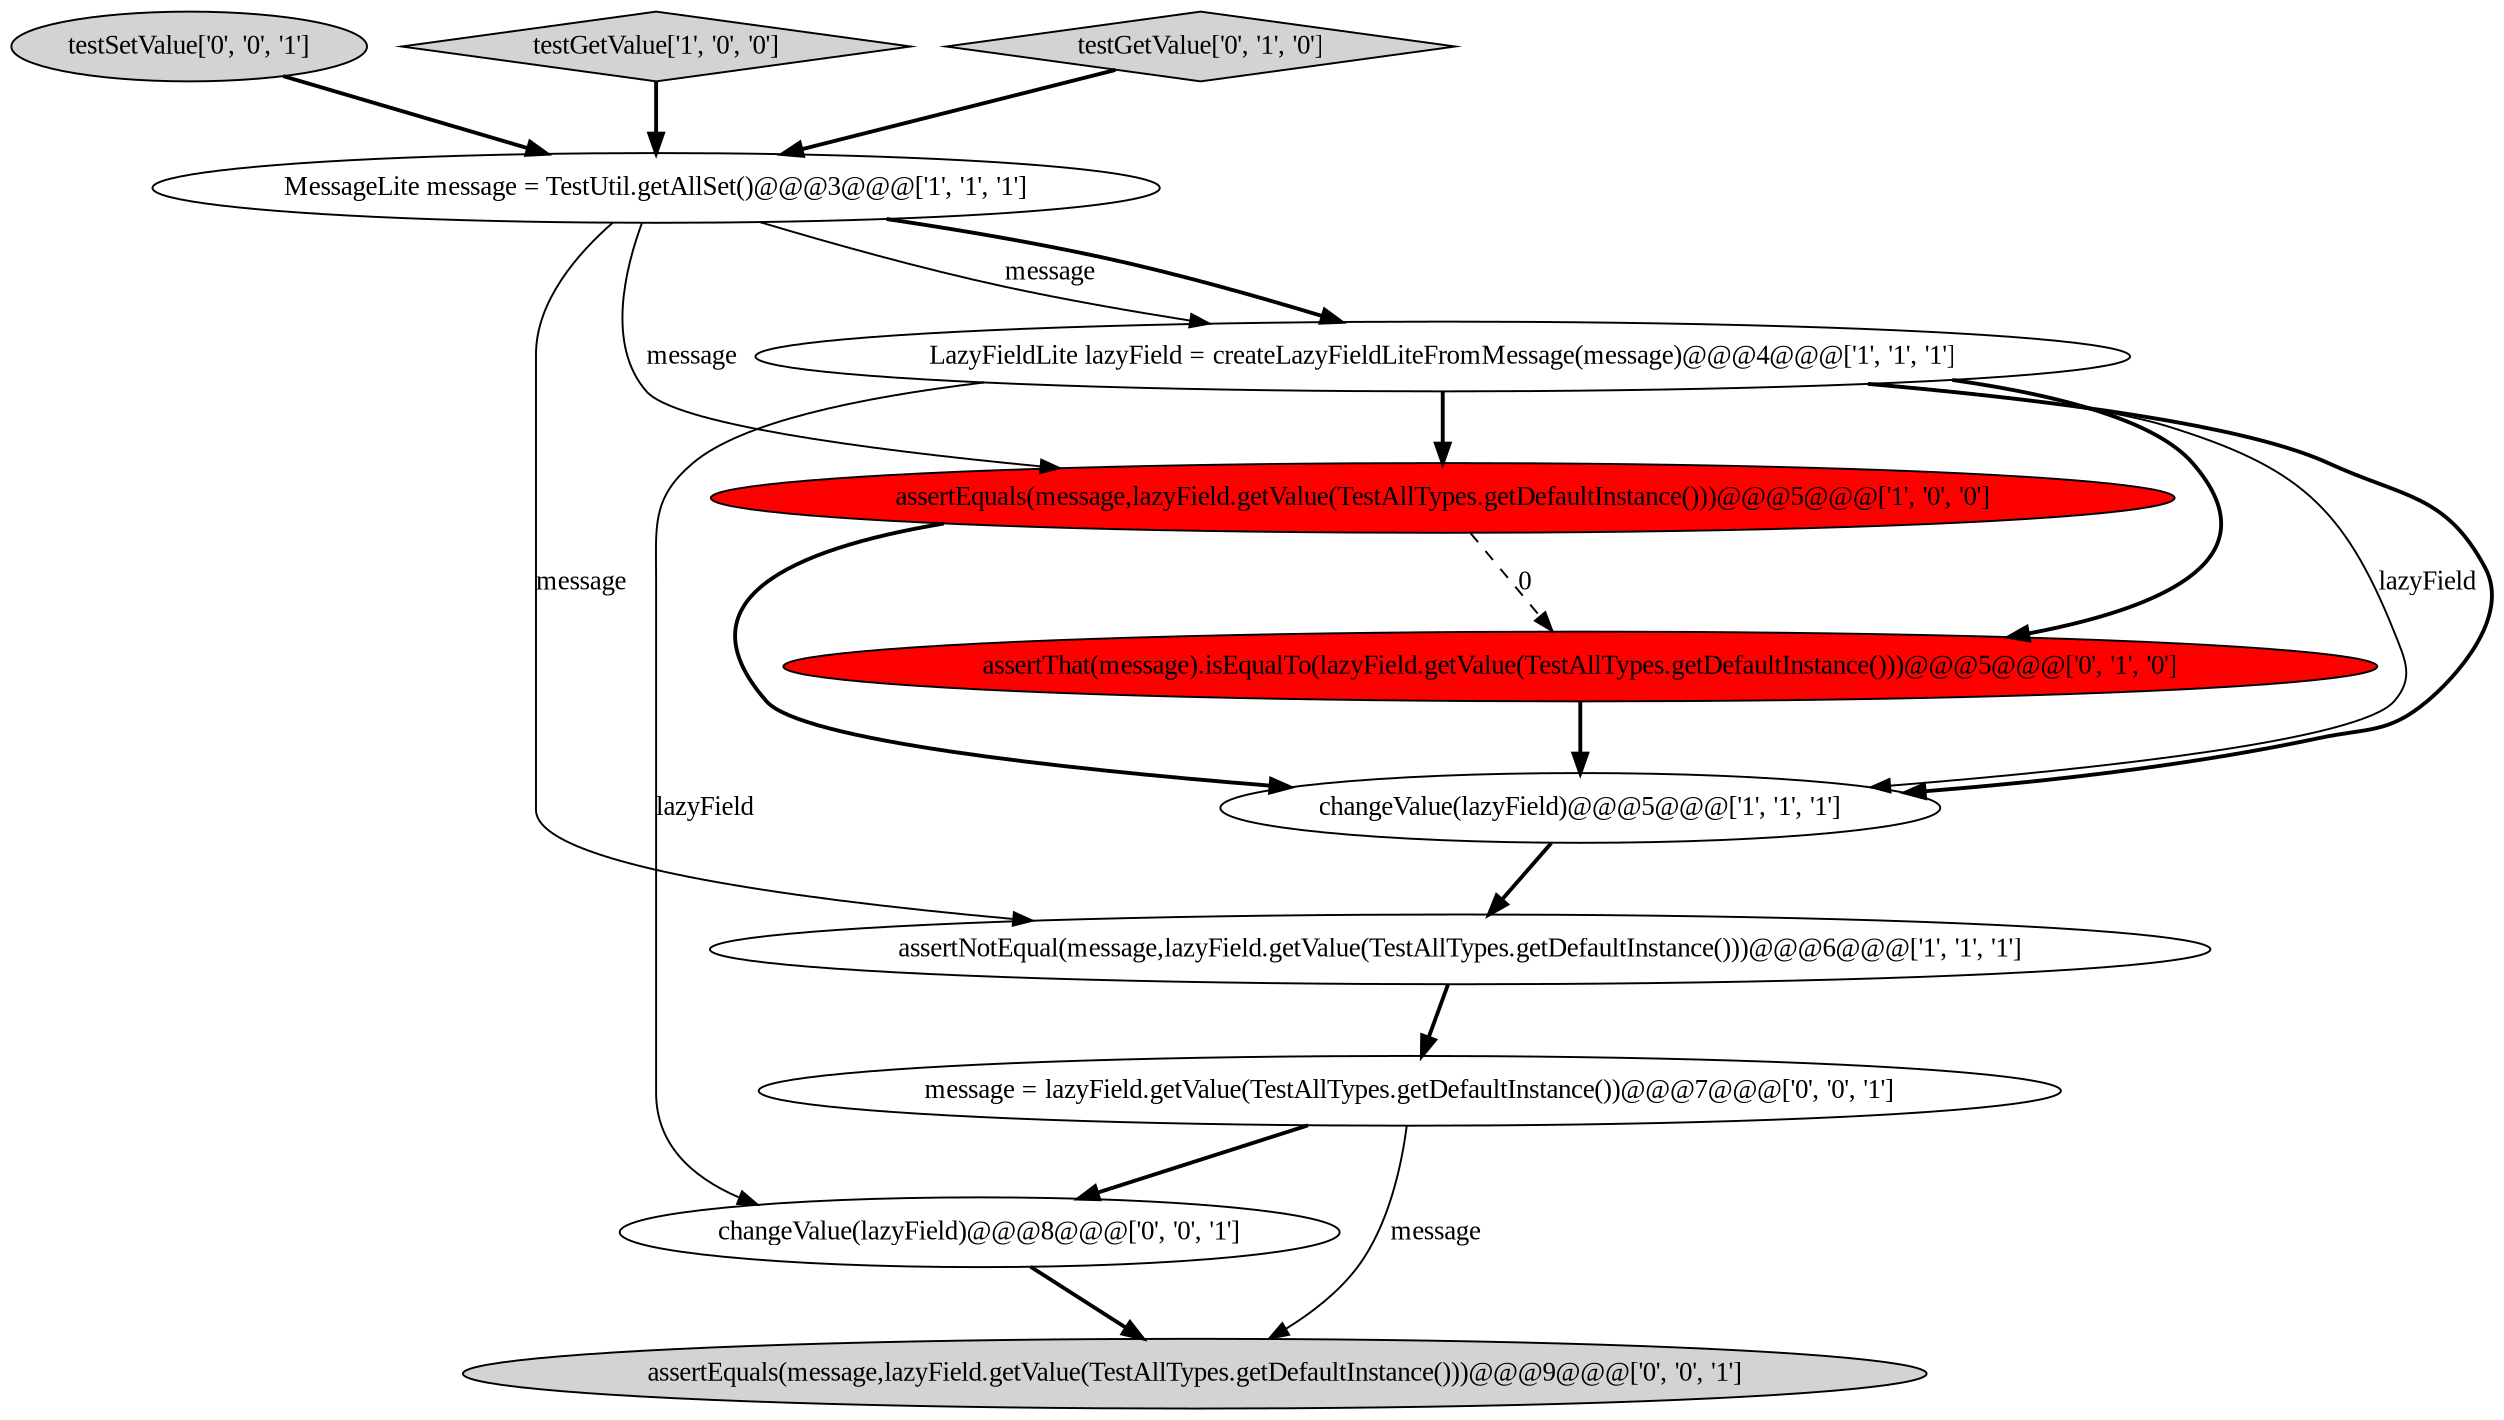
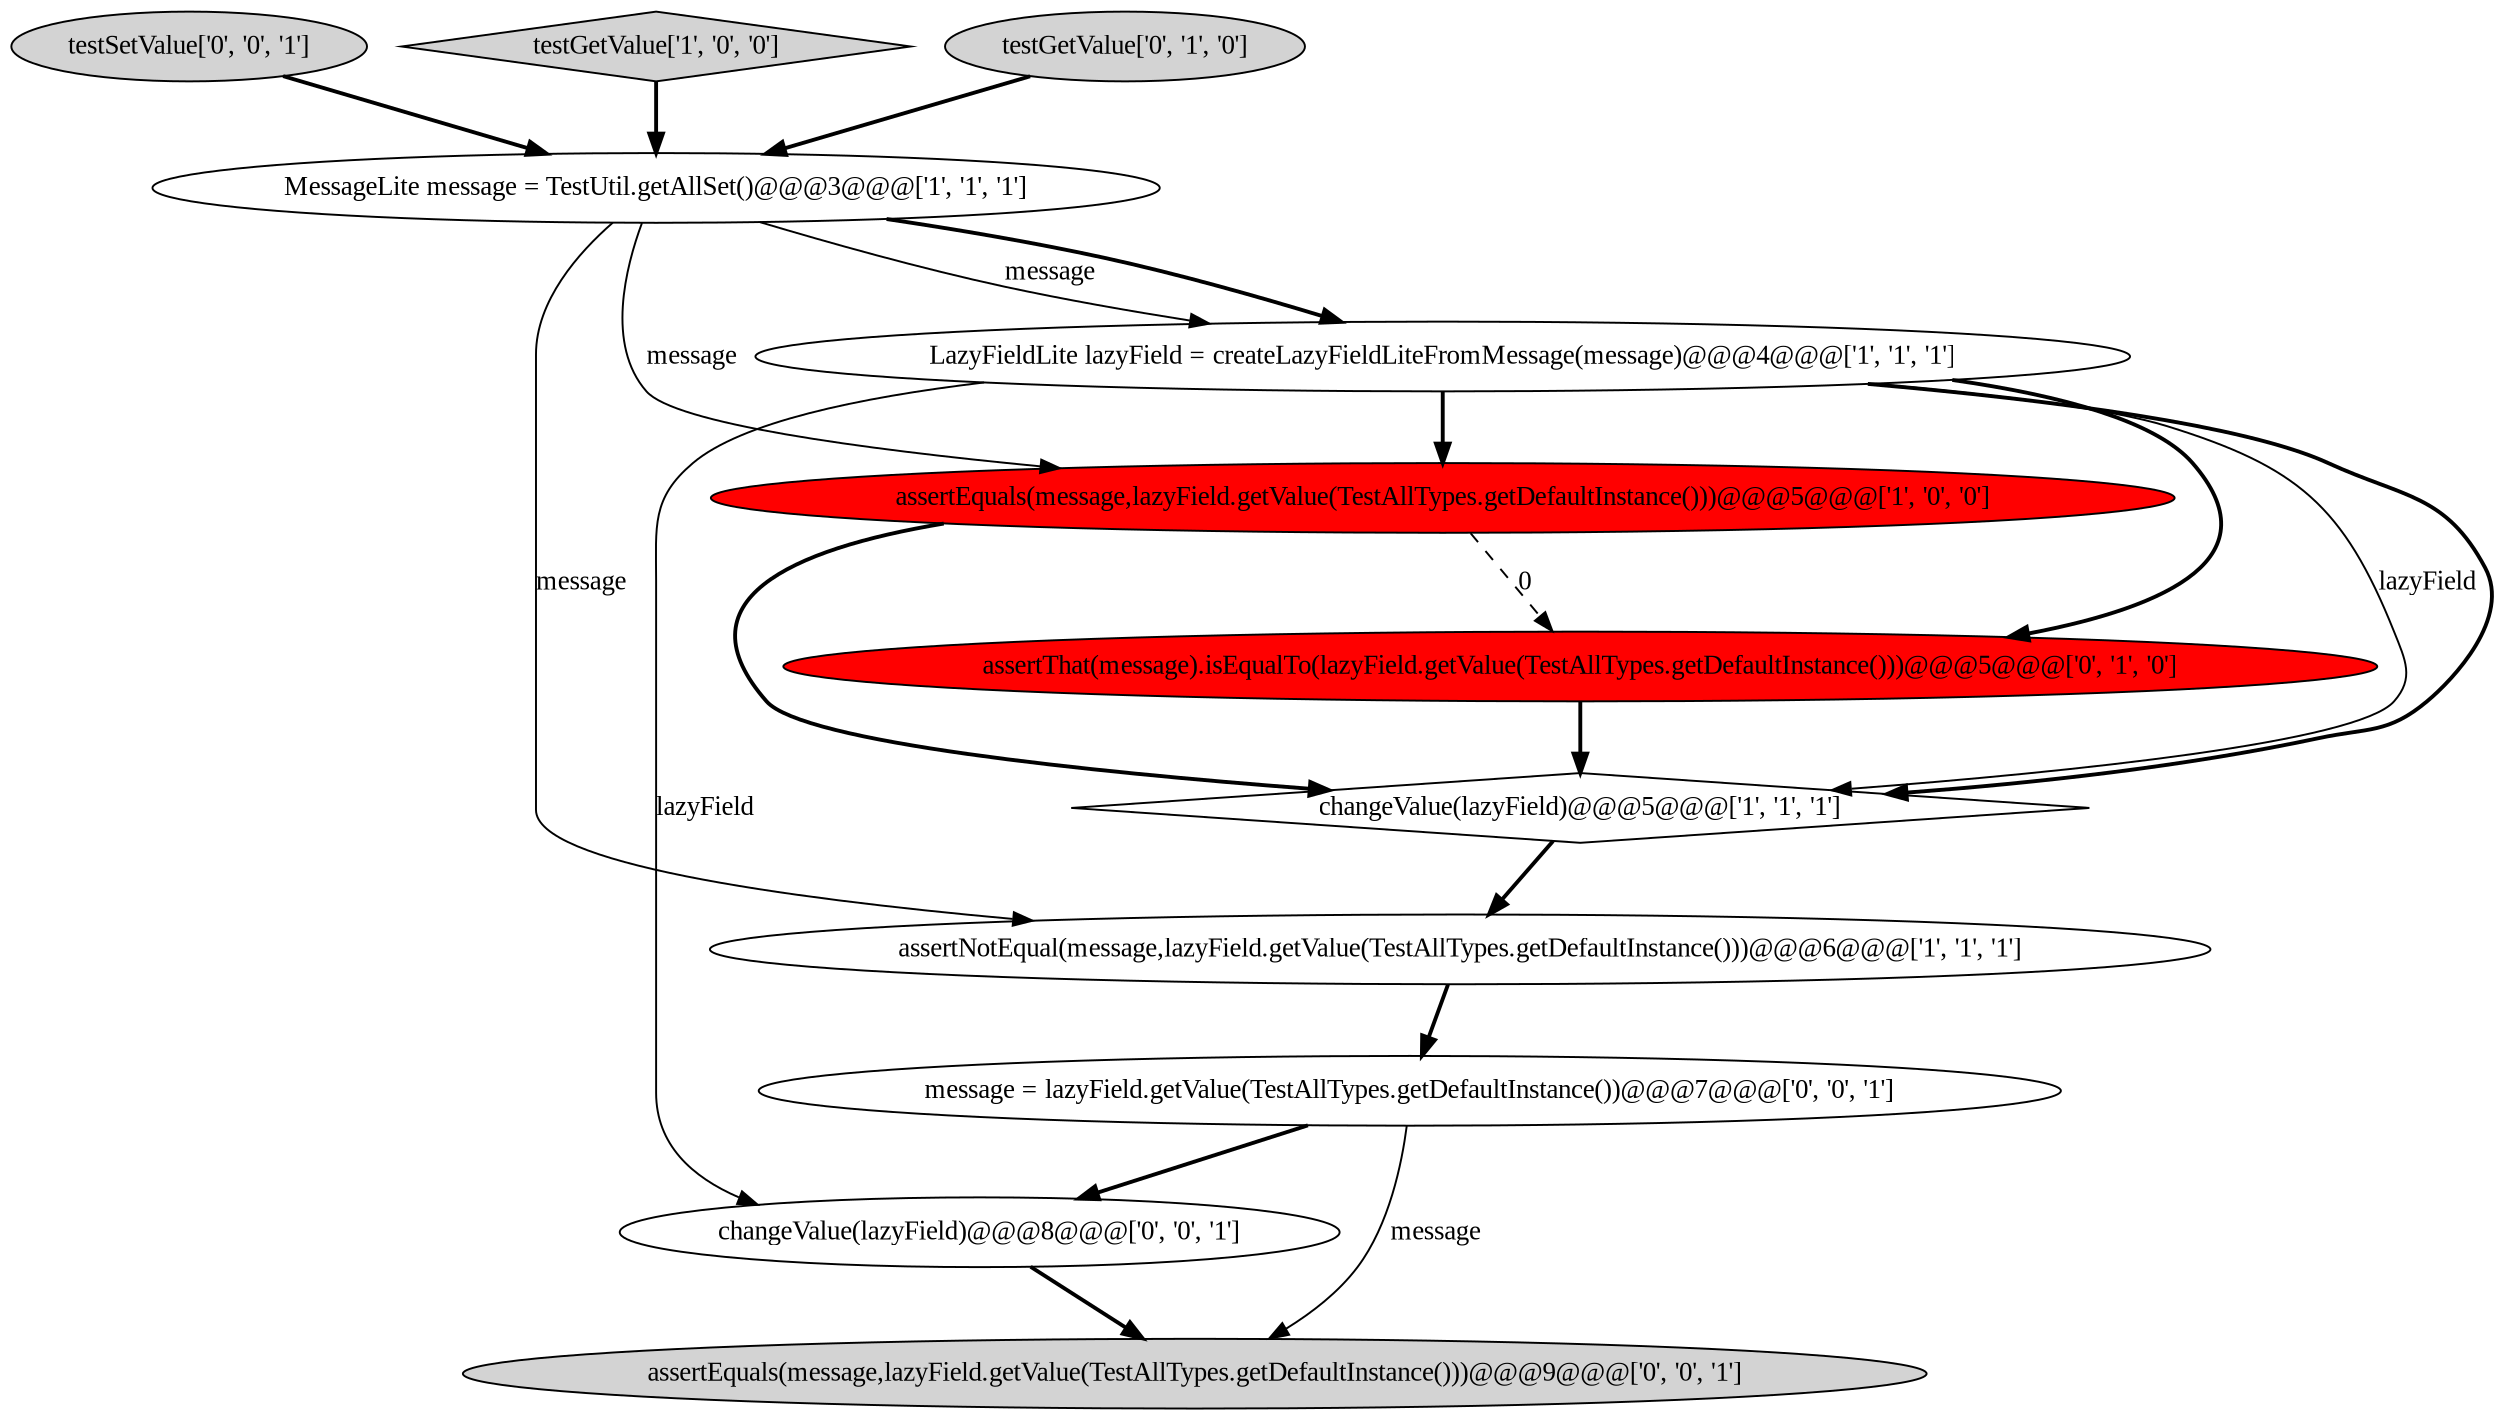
  digraph {
    fontname="Liberation Serif"
    node [fillcolor=white fontname="Liberation Serif" shape=ellipse style=filled]
    edge [fontname="Liberation Serif" style=bold]
    n1 [label="MessageLite message = TestUtil.getAllSet()@@@3@@@['1', '1', '1']"]
    n2 [label="LazyFieldLite lazyField = createLazyFieldLiteFromMessage(message)@@@4@@@['1', '1', '1']"]
    n3 [fillcolor=red label="assertEquals(message,lazyField.getValue(TestAllTypes.getDefaultInstance()))@@@5@@@['1', '0', '0']"]
    n4 [label="assertNotEqual(message,lazyField.getValue(TestAllTypes.getDefaultInstance()))@@@6@@@['1', '1', '1']"]
    n5 [label="changeValue(lazyField)@@@8@@@['0', '0', '1']"]
    n6 [fillcolor=red label="assertThat(message).isEqualTo(lazyField.getValue(TestAllTypes.getDefaultInstance()))@@@5@@@['0', '1', '0']"]
-   n7 [label="changeValue(lazyField)@@@5@@@['1', '1', '1']"]
+   n7 [label="changeValue(lazyField)@@@5@@@['1', '1', '1']" shape=diamond]
    n8 [label="message = lazyField.getValue(TestAllTypes.getDefaultInstance())@@@7@@@['0', '0', '1']"]
    n9 [fillcolor=lightgray label="testSetValue['0', '0', '1']"]
    n10 [fillcolor=lightgray label="assertEquals(message,lazyField.getValue(TestAllTypes.getDefaultInstance()))@@@9@@@['0', '0', '1']"]
    n11 [fillcolor=lightgray label="testGetValue['1', '0', '0']" shape=diamond]
-   n12 [fillcolor=lightgray label="testGetValue['0', '1', '0']" shape=diamond]
+   n12 [fillcolor=lightgray label="testGetValue['0', '1', '0']"]
    n1 -> n2
    n1 -> n2 [label=message style=solid]
    n1 -> n3 [label=message style=solid]
    n1 -> n4 [label=message style=solid]
    n2 -> n3
    n2 -> n5 [label=lazyField style=solid]
    n2 -> n6
    n2 -> n7 [label=lazyField style=solid]
    n2 -> n7
    n3 -> n6 [label=0 style=dashed]
    n3 -> n7
    n4 -> n8
    n5 -> n10
    n6 -> n7
    n7 -> n4
    n8 -> n5
    n8 -> n10 [label=message style=solid]
    n9 -> n1
    n11 -> n1
    n12 -> n1
  }
